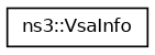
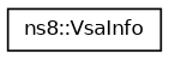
  digraph {
    rankdir=TB
    fontname="DejaVu Sans"
-   n1 [color=black fillcolor=white fontname="DejaVu Sans" fontsize=10 height=0.2 label="ns3::VsaInfo" shape=record style=filled width=0.4]
+   n1 [color=black fillcolor=white fontname="DejaVu Sans" fontsize=10 height=0.2 label="ns8::VsaInfo" shape=record style=filled width=0.4]
  }
